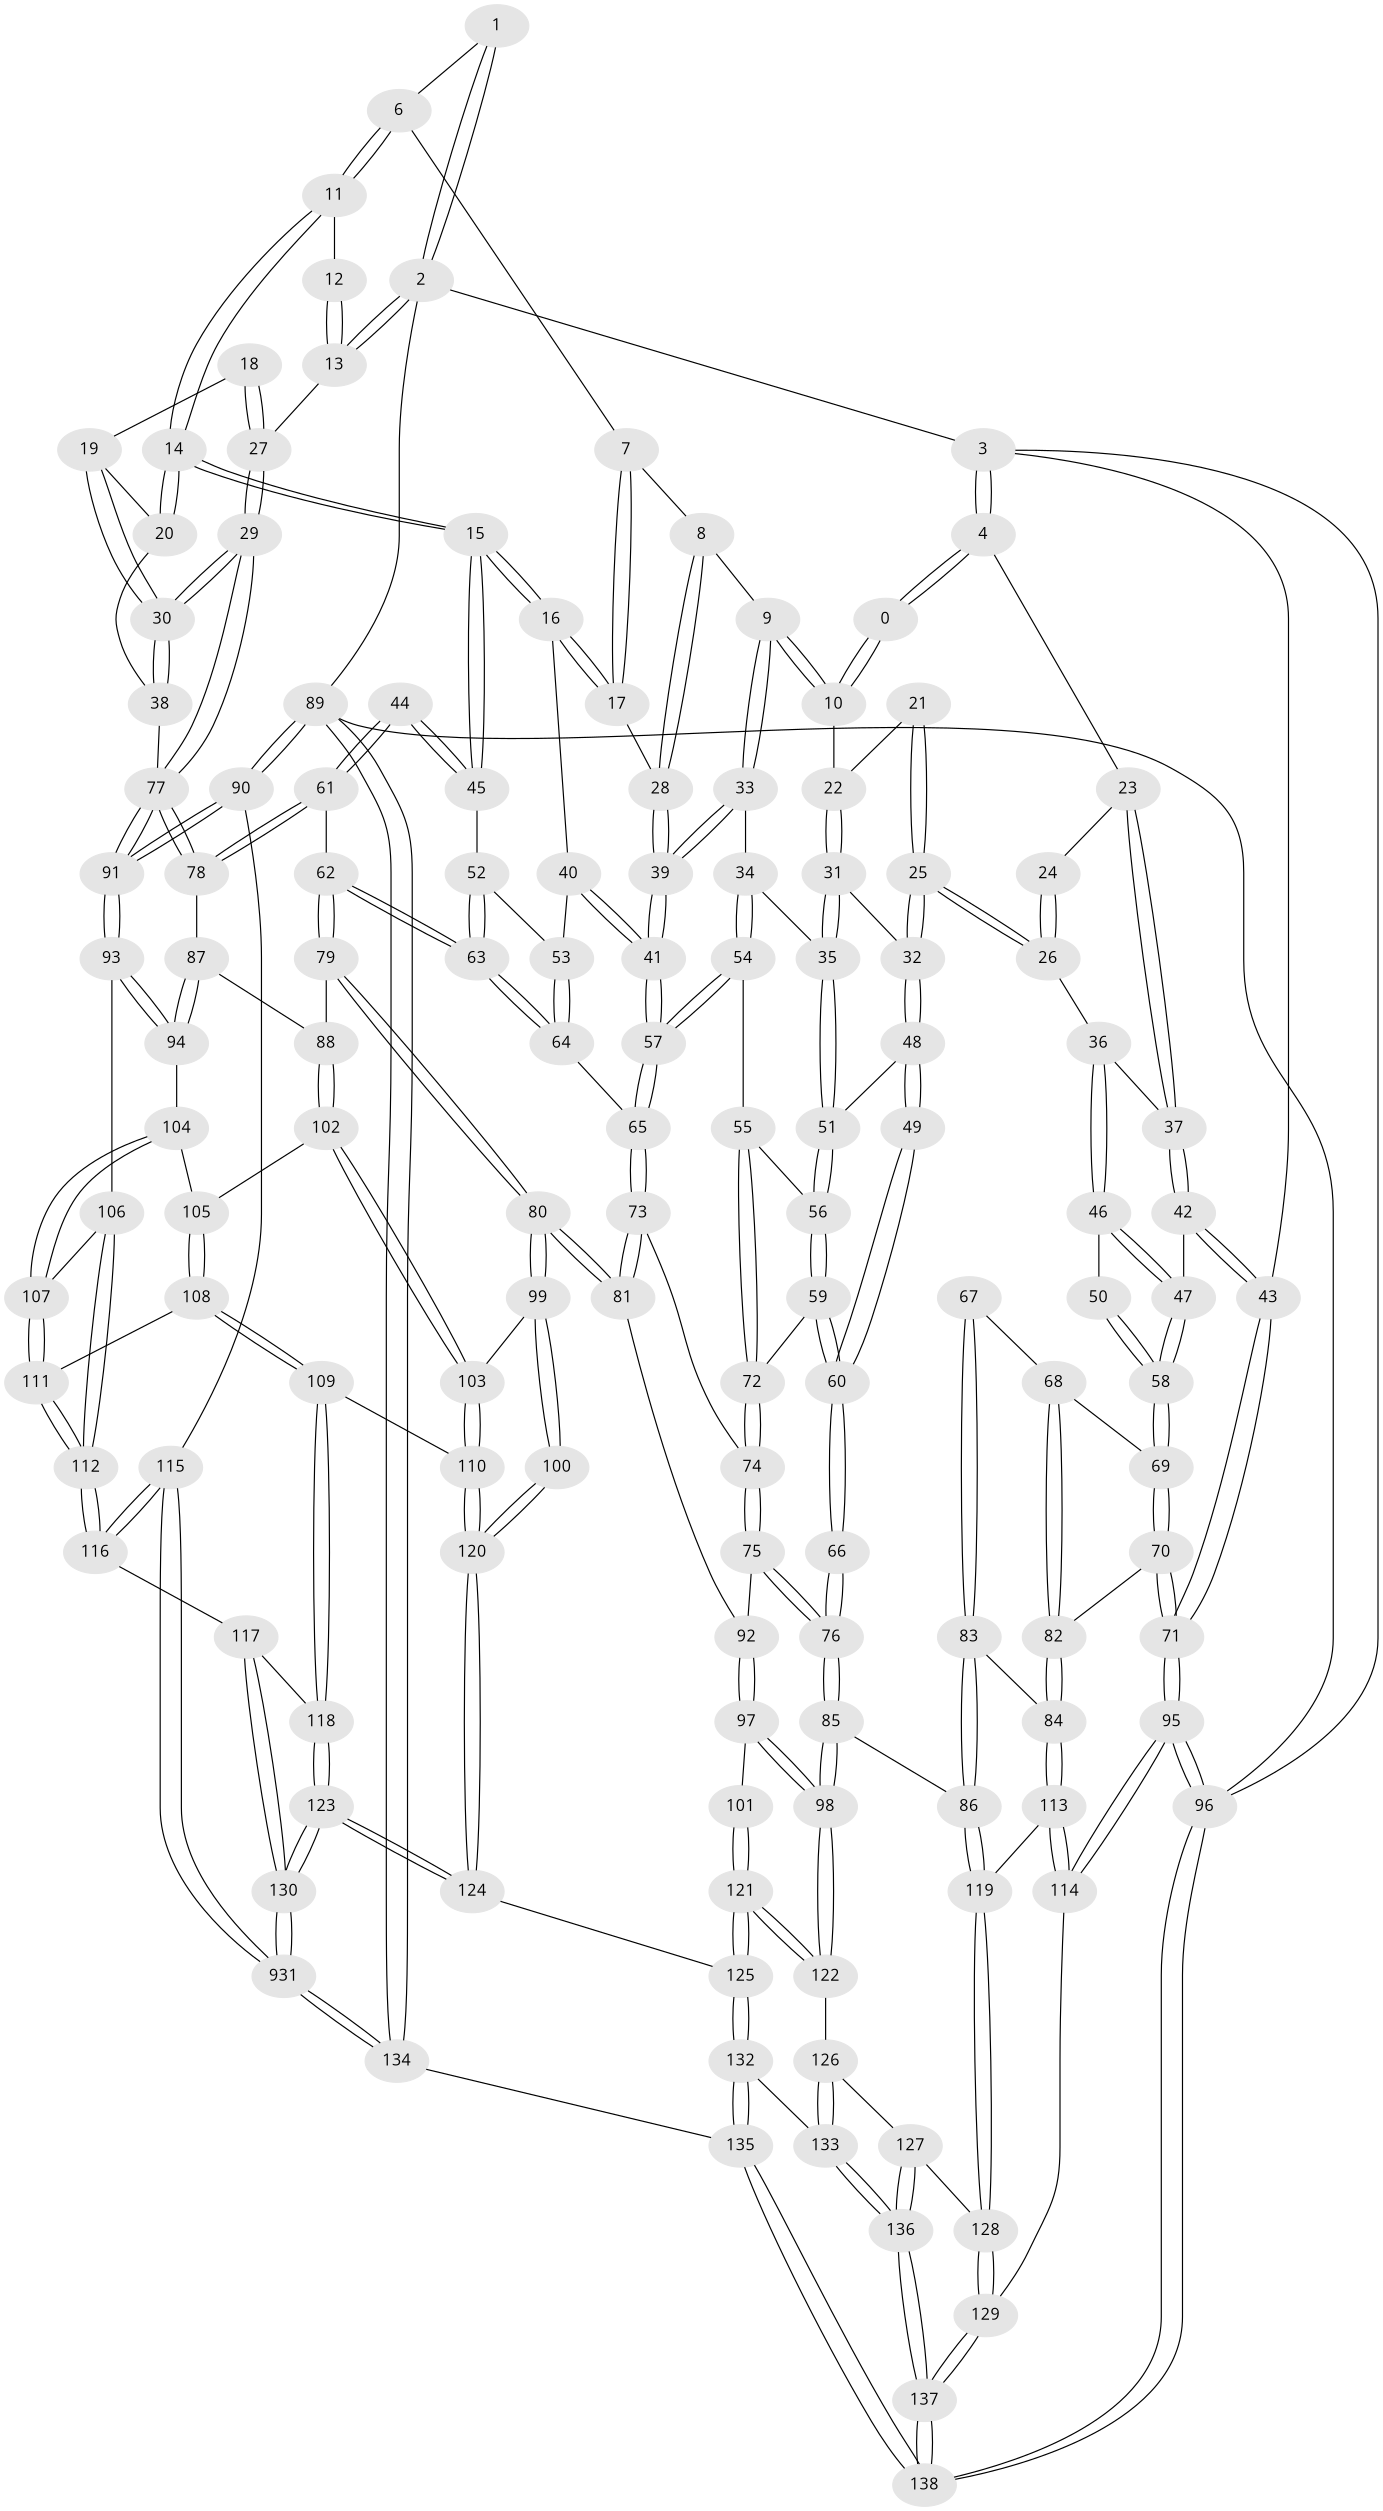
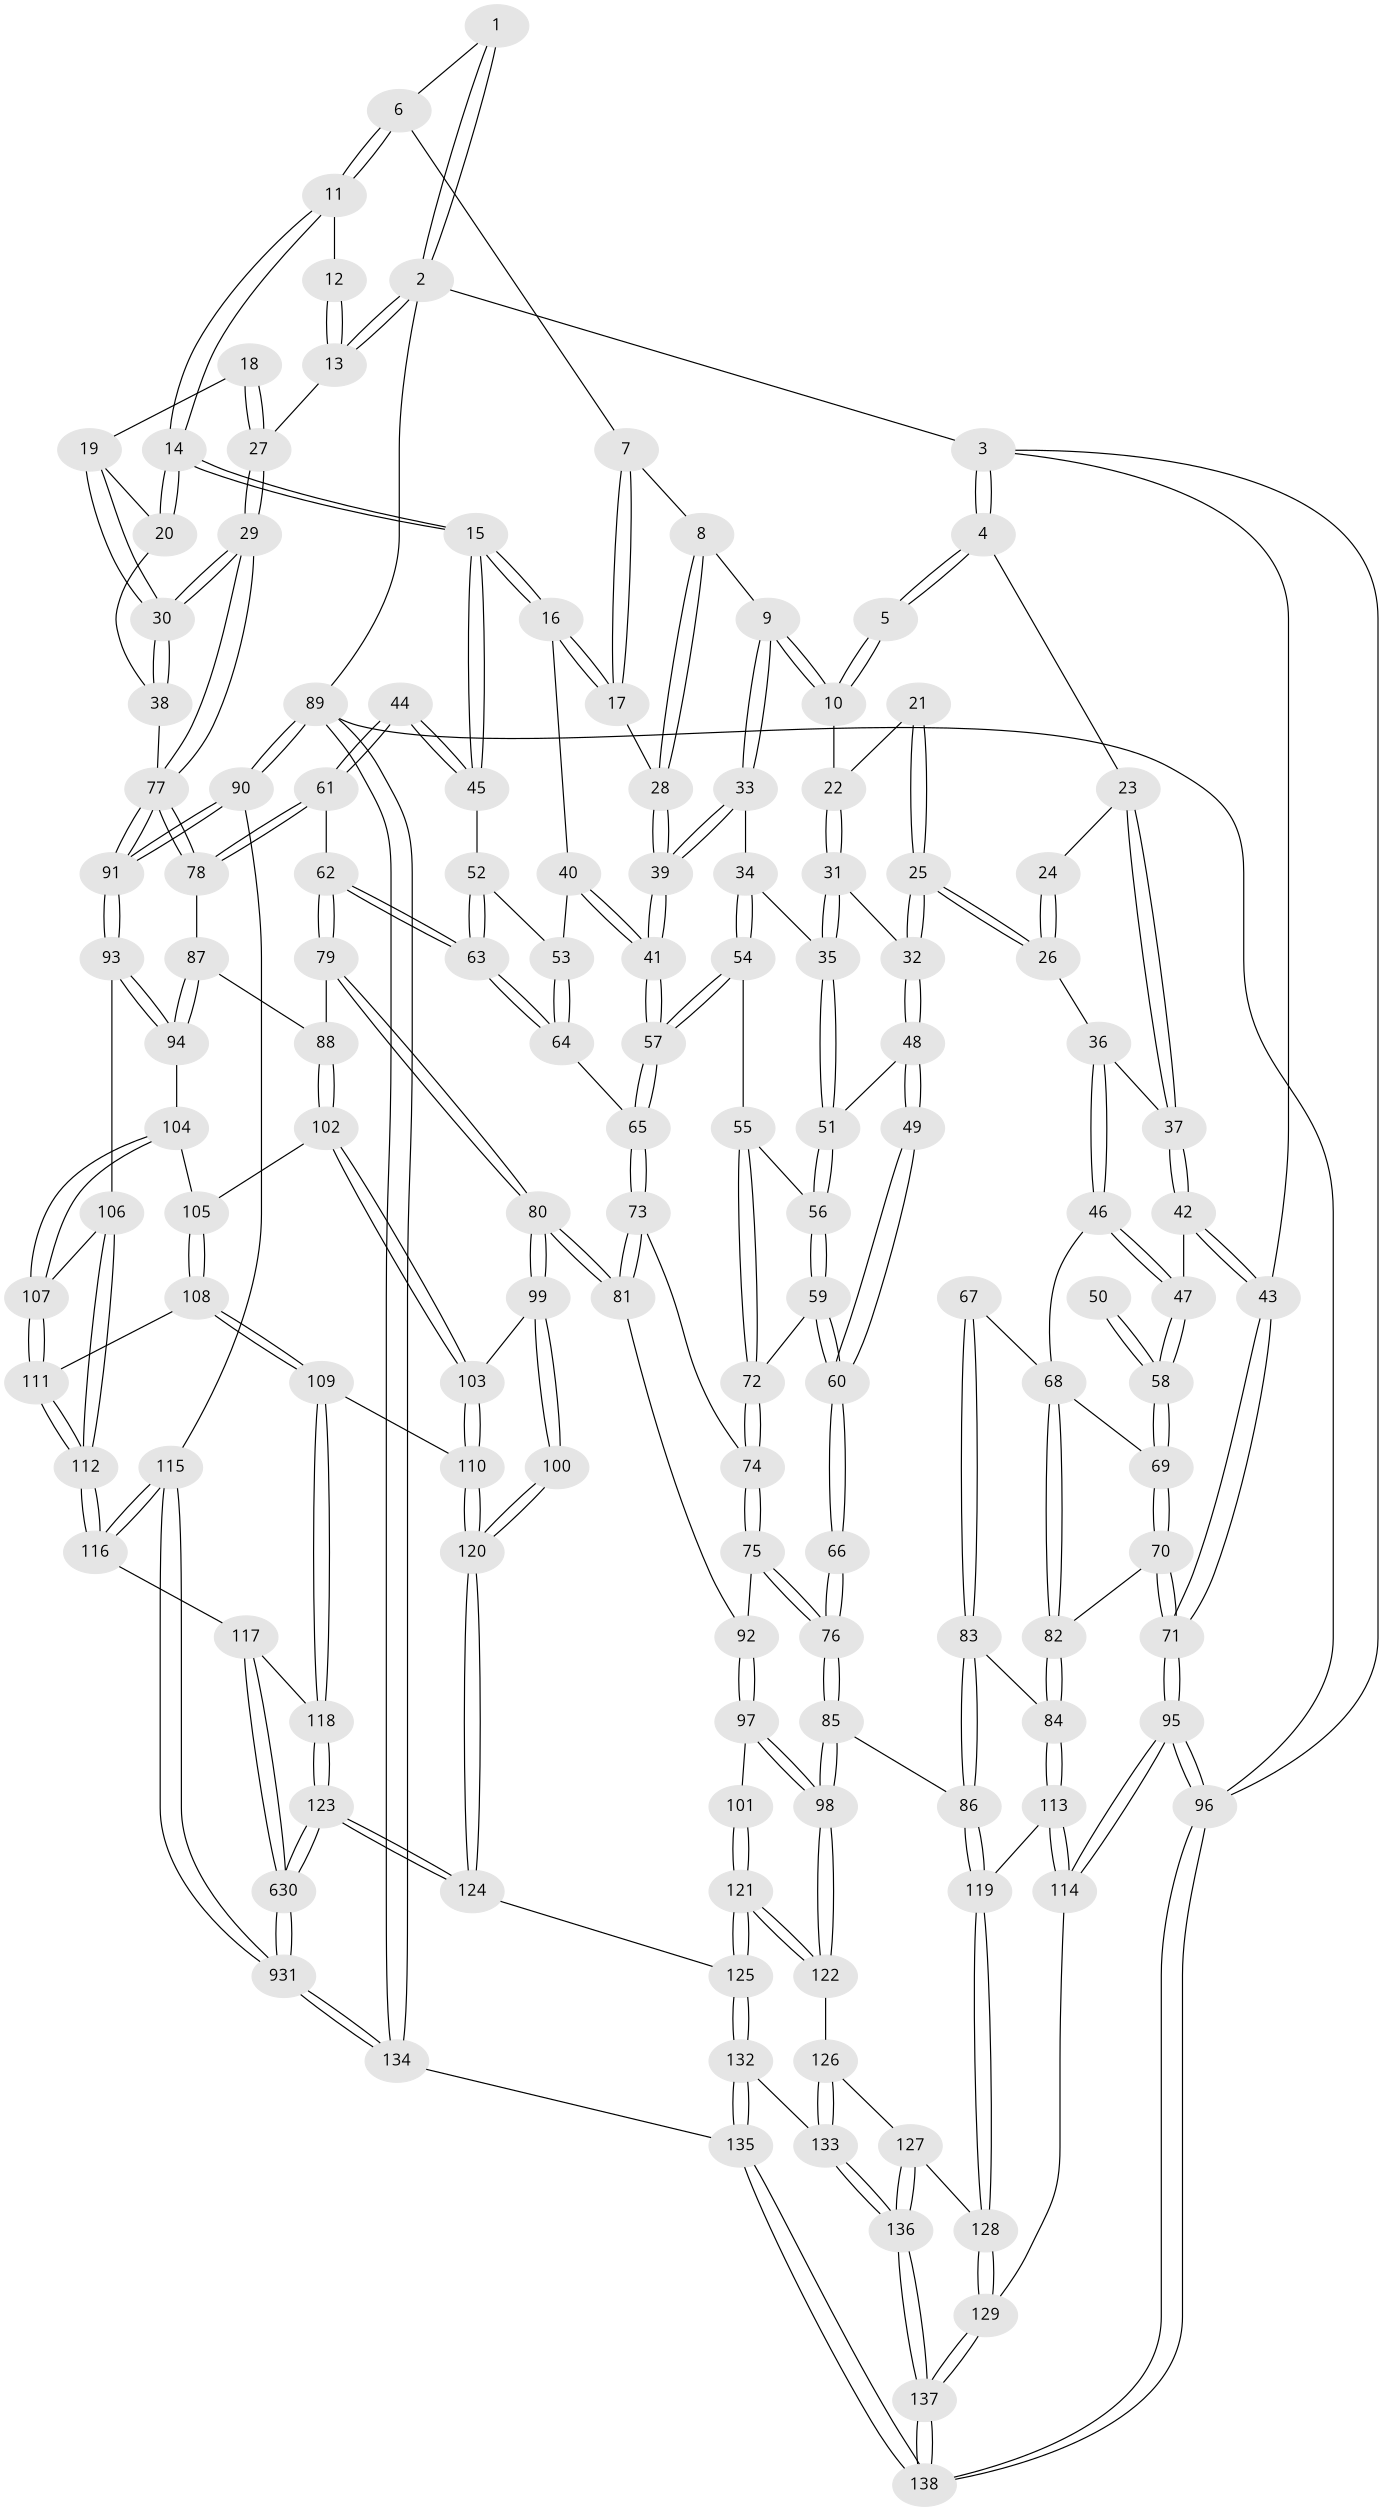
  graph {
    fontname="Open Sans"
    node [color=gray90 fontname="Open Sans" style=filled]
    edge [fontname="Open Sans"]
    1
    2
    6
    3
    13
    89
    7
    11
    4
    43
    96
    27
    90
    134
-   5 [label=0]
+   5
    23
    71
    138
    10
    24
    37
    22
    8
    17
    12
    14
    9
    28
    33
    39
    34
    31
    15
    20
    18
    19
    29
    16
    45
    38
    40
    52
    41
    53
    30
    77
    21
    25
    26
    32
    35
    42
    36
    48
    46
    78
    91
    51
    49
    54
    57
    55
    56
    47
    50
    44
    61
    64
    65
    58
    95
    62
    63
    69
    60
    66
    59
    72
    74
    73
    70
    76
    79
    87
    80
    88
    81
    67
    68
    83
    85
    82
    84
    86
    114
    75
    92
    97
    98
    93
    94
    99
    102
    100
    103
    113
    119
    122
    128
    104
    105
    115
    135
    116
    n115 [label=931]
    106
    101
    107
    112
    129
    121
    126
    120
    110
    124
    125
    108
    111
    109
    118
    123
    117
    137
-   130
+   130 [label=630]
    132
    127
    133
    136
    1 -- 2
    1 -- 2
    1 -- 6
    2 -- 3
    2 -- 13
    2 -- 13
    2 -- 89
    6 -- 7
    6 -- 11
    6 -- 11
    3 -- 4
    3 -- 4
    3 -- 43
    3 -- 96
    13 -- 27
    89 -- 96
    89 -- 90
    89 -- 90
    89 -- 134
    89 -- 134
    7 -- 8
    7 -- 17
    7 -- 17
    11 -- 12
    11 -- 14
    11 -- 14
    4 -- 5
    4 -- 5
    4 -- 23
    43 -- 71
    43 -- 71
    96 -- 138
    96 -- 138
    27 -- 29
    27 -- 29
    90 -- 91
    90 -- 91
    90 -- 115
    134 -- 135
    5 -- 10
    5 -- 10
    23 -- 24
    23 -- 37
    23 -- 37
    71 -- 95
    71 -- 95
    10 -- 22
    24 -- 26
    24 -- 26
    37 -- 42
    37 -- 42
    22 -- 31
    22 -- 31
    8 -- 9
    8 -- 28
    8 -- 28
    17 -- 28
    12 -- 13
    12 -- 13
    14 -- 15
    14 -- 15
    14 -- 20
    14 -- 20
    9 -- 10
    9 -- 10
    9 -- 33
    9 -- 33
    28 -- 39
    28 -- 39
    33 -- 39
    33 -- 39
    33 -- 34
    39 -- 41
    39 -- 41
    34 -- 35
    34 -- 54
    34 -- 54
    31 -- 32
    31 -- 35
    31 -- 35
    15 -- 16
    15 -- 16
    15 -- 45
    15 -- 45
    20 -- 38
    18 -- 27
    18 -- 27
    18 -- 19
    19 -- 20
    19 -- 30
    19 -- 30
    29 -- 30
    29 -- 30
    29 -- 77
    29 -- 77
    16 -- 17
    16 -- 17
    16 -- 40
    45 -- 52
    38 -- 77
    40 -- 41
    40 -- 41
    40 -- 53
    52 -- 53
    52 -- 63
    52 -- 63
    41 -- 57
    41 -- 57
    53 -- 64
    53 -- 64
    30 -- 38
    30 -- 38
    77 -- 78
    77 -- 78
    77 -- 91
    77 -- 91
    21 -- 22
    21 -- 25
    21 -- 25
    25 -- 26
    25 -- 26
    25 -- 32
    25 -- 32
    26 -- 36
    32 -- 48
    32 -- 48
    35 -- 51
    35 -- 51
    42 -- 43
    42 -- 43
    42 -- 47
    36 -- 37
    36 -- 46
    36 -- 46
    48 -- 51
    48 -- 49
    48 -- 49
    46 -- 47
    46 -- 47
-   46 -- 50
+   46 -- 68
    78 -- 87
    91 -- 93
    91 -- 93
    51 -- 56
    51 -- 56
    49 -- 60
    49 -- 60
    54 -- 57
    54 -- 57
    54 -- 55
    57 -- 65
    57 -- 65
    55 -- 56
    55 -- 72
    55 -- 72
    56 -- 59
    56 -- 59
    47 -- 58
    47 -- 58
    50 -- 58
    50 -- 58
    44 -- 45
    44 -- 45
    44 -- 61
    44 -- 61
    61 -- 78
    61 -- 78
    61 -- 62
    64 -- 65
    65 -- 73
    65 -- 73
    58 -- 69
    58 -- 69
    95 -- 96
    95 -- 96
    95 -- 114
    95 -- 114
    62 -- 63
    62 -- 63
    62 -- 79
    62 -- 79
    63 -- 64
    63 -- 64
    69 -- 70
    69 -- 70
    60 -- 66
    60 -- 66
    66 -- 76
    66 -- 76
    59 -- 60
    59 -- 60
    59 -- 72
    72 -- 74
    72 -- 74
    74 -- 75
    74 -- 75
    73 -- 74
    73 -- 81
    73 -- 81
    70 -- 71
    70 -- 71
    70 -- 82
    76 -- 85
    76 -- 85
    79 -- 80
    79 -- 80
    79 -- 88
    87 -- 88
    87 -- 94
    87 -- 94
    80 -- 81
    80 -- 81
    80 -- 99
    80 -- 99
    88 -- 102
    88 -- 102
    81 -- 92
    67 -- 68
    67 -- 83
    67 -- 83
    68 -- 69
    68 -- 82
    68 -- 82
    83 -- 84
    83 -- 86
    83 -- 86
    85 -- 86
    85 -- 98
    85 -- 98
    82 -- 84
    82 -- 84
    84 -- 113
    84 -- 113
    86 -- 119
    86 -- 119
    114 -- 129
    75 -- 76
    75 -- 76
    75 -- 92
    92 -- 97
    92 -- 97
    97 -- 98
    97 -- 98
    97 -- 101
    98 -- 122
    98 -- 122
    93 -- 94
    93 -- 94
    93 -- 106
    94 -- 104
    99 -- 100
    99 -- 100
    99 -- 103
    102 -- 103
    102 -- 103
    102 -- 105
    100 -- 120
    100 -- 120
    103 -- 110
    103 -- 110
    113 -- 114
    113 -- 114
    113 -- 119
    119 -- 128
    119 -- 128
    122 -- 126
    128 -- 129
    128 -- 129
    104 -- 105
    104 -- 107
    104 -- 107
    105 -- 108
    105 -- 108
    115 -- 116
    115 -- 116
    115 -- n115
    115 -- n115
    135 -- 138
    135 -- 138
    116 -- 117
    n115 -- 134
    n115 -- 134
    106 -- 107
    106 -- 112
    106 -- 112
    101 -- 121
    101 -- 121
    107 -- 111
    107 -- 111
    112 -- 116
    112 -- 116
    129 -- 137
    129 -- 137
    121 -- 122
    121 -- 122
    121 -- 125
    121 -- 125
    126 -- 127
    126 -- 133
    126 -- 133
    120 -- 124
    120 -- 124
    110 -- 120
    110 -- 120
    124 -- 125
    125 -- 132
    125 -- 132
    108 -- 111
    108 -- 109
    108 -- 109
    111 -- 112
    111 -- 112
    109 -- 110
    109 -- 118
    109 -- 118
    118 -- 123
    118 -- 123
    123 -- 124
    123 -- 124
    123 -- 130
    123 -- 130
    117 -- 118
    117 -- 130
    117 -- 130
    137 -- 138
    137 -- 138
    130 -- n115
    130 -- n115
    132 -- 135
    132 -- 135
    132 -- 133
    127 -- 128
    127 -- 136
    127 -- 136
    133 -- 136
    133 -- 136
    136 -- 137
    136 -- 137
  }
